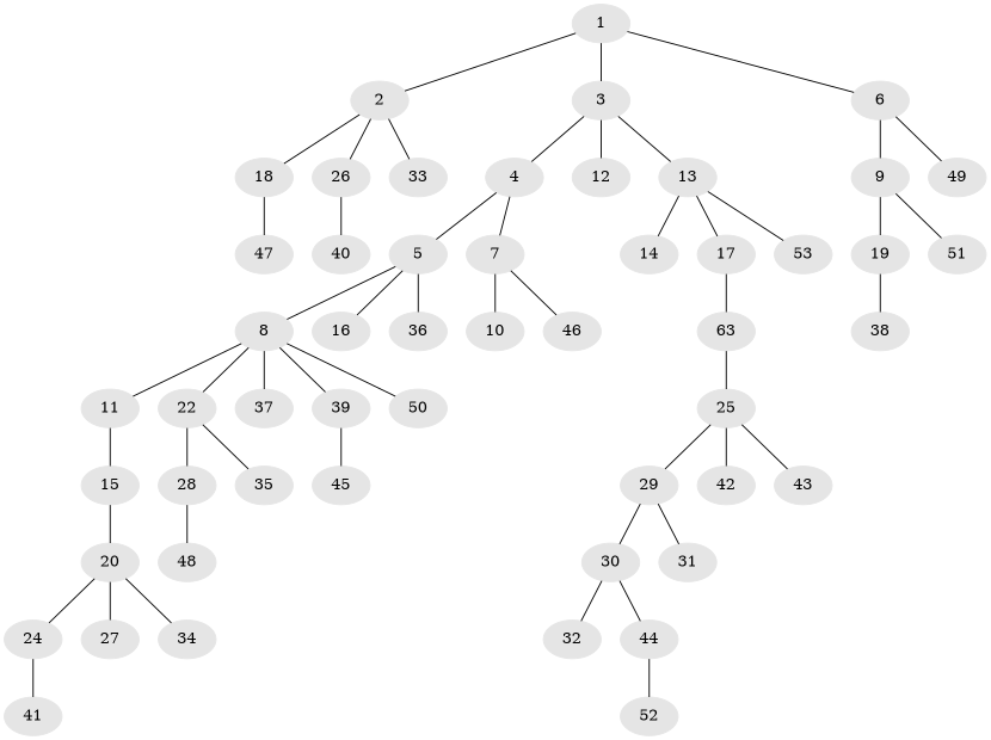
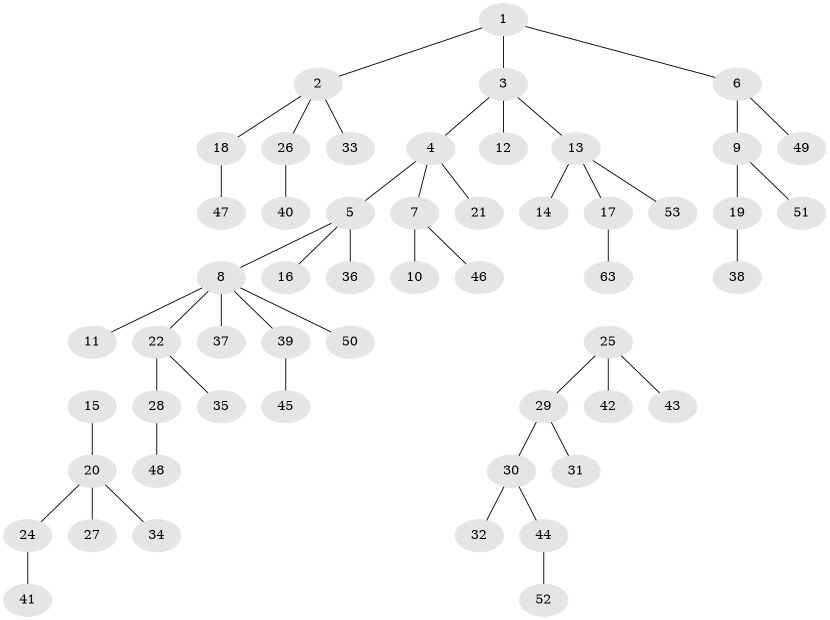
  graph {
    node [color=gray90 style=filled]
    1
    2
    3
    6
    18
    26
    33
    4
    12
    13
    9
    49
    47
    40
    5
    7
+   21
    14
    17
    53
    8
    16
    36
    10
    46
    11
    22
    37
    39
    50
    19
    51
    15
    28
    35
    45
    38
    20
    n39 [label=63]
    24
    27
    34
    25
    41
    48
    29
    42
    43
    30
    31
    32
    44
    52
    1 -- 2
    1 -- 3
    1 -- 6
    2 -- 18
    2 -- 26
    2 -- 33
    3 -- 4
    3 -- 12
    3 -- 13
    6 -- 9
    6 -- 49
    18 -- 47
    26 -- 40
    4 -- 5
    4 -- 7
+   4 -- 21
    13 -- 14
    13 -- 17
    13 -- 53
    9 -- 19
    9 -- 51
    5 -- 8
    5 -- 16
    5 -- 36
    7 -- 10
    7 -- 46
    17 -- n39
    8 -- 11
    8 -- 22
    8 -- 37
    8 -- 39
    8 -- 50
-   11 -- 15
    22 -- 28
    22 -- 35
    39 -- 45
    19 -- 38
    15 -- 20
    28 -- 48
    20 -- 24
    20 -- 27
    20 -- 34
-   n39 -- 25
    24 -- 41
    25 -- 29
    25 -- 42
    25 -- 43
    29 -- 30
    29 -- 31
    30 -- 32
    30 -- 44
    44 -- 52
  }
